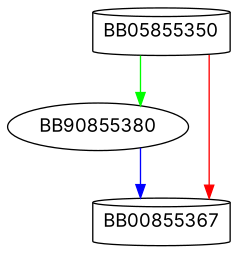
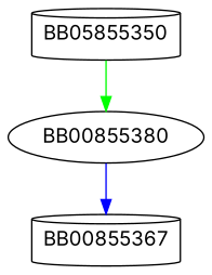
  digraph {
    fontname=Inter
    splines=ortho
    node [fontname=Inter shape=cylinder]
    edge [fontname=Inter]
    n1 [label=BB05855350]
-   BB00855380 [shape=ellipse label=BB90855380]
+   BB00855380 [shape=ellipse]
    BB00855367
    n1 -> BB00855380 [color=green]
-   n1 -> BB00855367 [color=red]
    BB00855380 -> BB00855367 [color=blue]
  }
